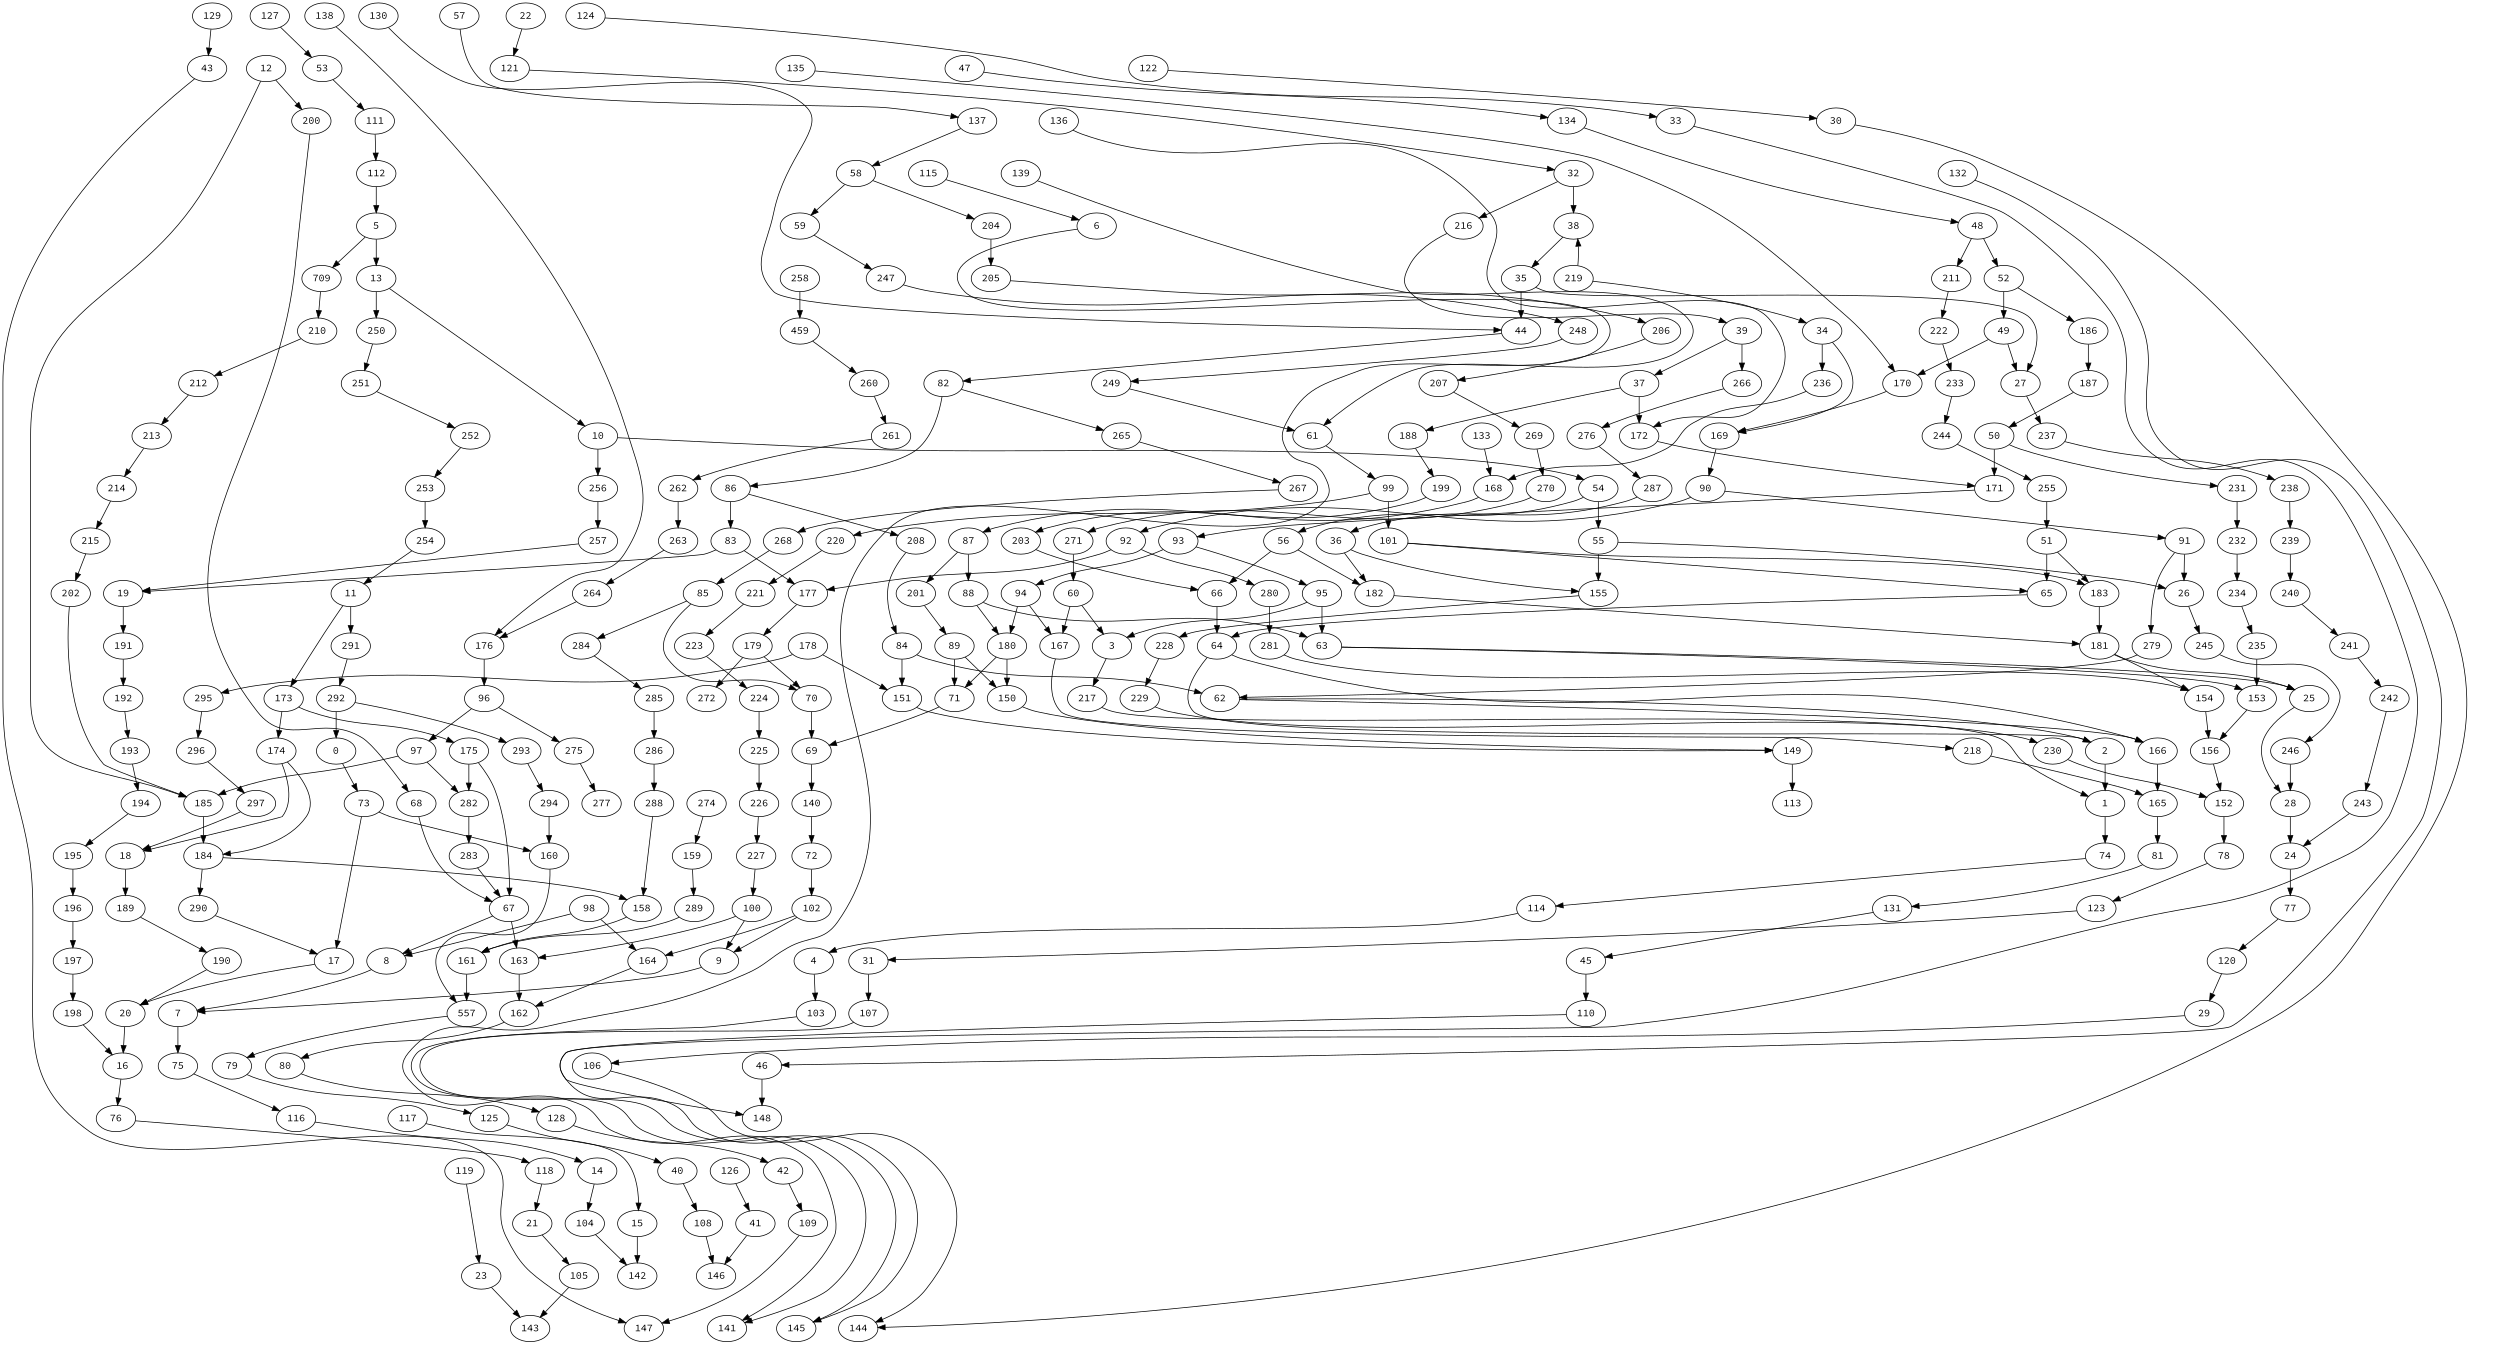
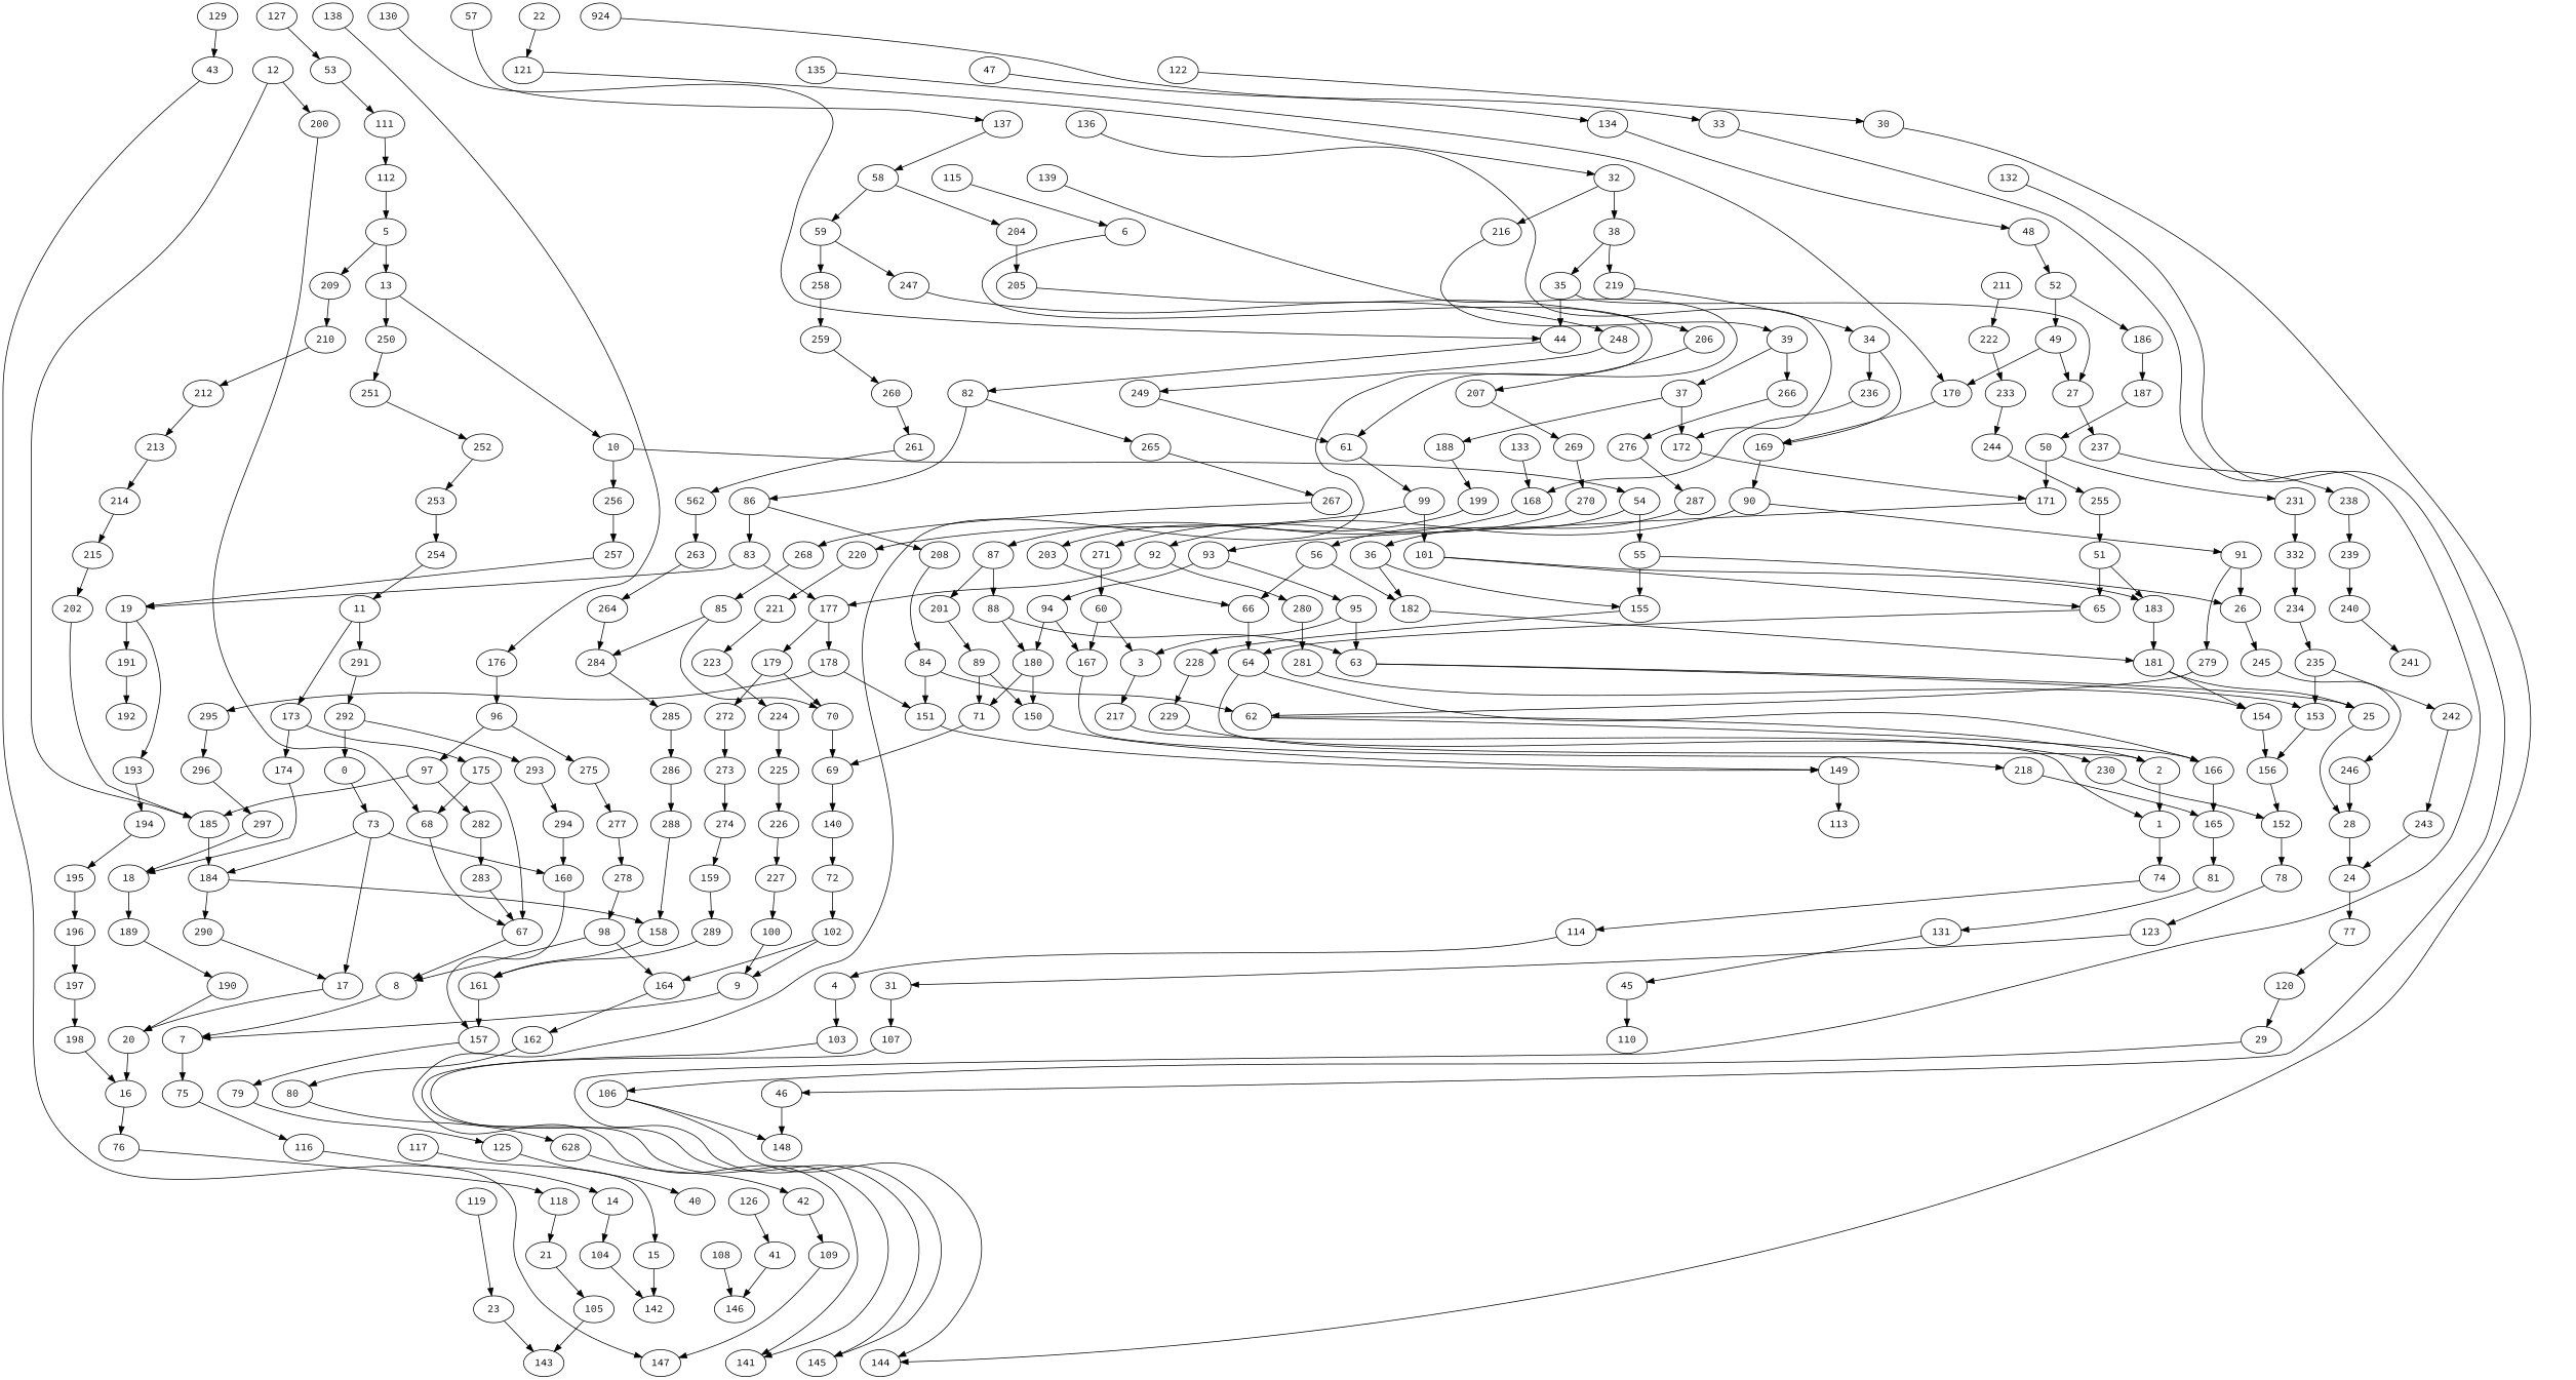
  digraph {
    fontname="Source Code Pro"
    node [fontname="Source Code Pro"]
    edge [fontname="Source Code Pro" weight=0]
    0
    73
    17
    160
    1
    74
    114
    2
    3
    217
    4
    103
    141
    5
    13
-   209 [label=709]
+   209
    10
    250
    210
    6
    7
    75
    116
    8
    9
    54
    256
    55
    56
    257
    11
    173
    291
    174
    175
    292
    12
    185
    200
    184
    68
    251
    14
    104
    142
    15
    16
    76
    118
    20
    18
    189
    190
    19
    191
    192
    21
    105
    143
    22
    121
    32
    23
    24
    77
    120
    25
    28
    26
    245
    246
    27
    237
    238
    29
    106
    144
    30
    31
    107
    145
    38
    216
    35
    219
    39
    33
    34
    169
    236
    90
    168
    44
    82
    36
    155
    182
    228
    181
    37
    172
    188
    171
    199
    266
    276
    40
    108
    146
    41
    42
    109
    147
    43
    86
    265
    45
    110
    148
    46
    47
    134
    48
    52
    211
    49
    186
    222
    170
    50
    231
    93
-   232
+   232 [label=332]
    51
    65
    183
    64
    187
    53
    111
    112
    66
    57
    137
    58
    59
    204
    247
    258
    205
    248
-   259 [label=459]
+   259
    60
    167
    218
    61
    99
    101
    220
    62
    166
    165
    63
    153
    156
    67
-   163
    162
    69
    140
    72
    70
    71
    102
    164
-   157 [label=557]
+   157
    78
    123
    79
    125
    80
-   128
+   128 [label=628]
    81
    131
    83
    208
    267
    177
    178
    179
    84
    151
    149
    85
    284
    285
    87
    88
    201
    180
    89
    150
    91
    92
    279
    280
    281
    94
    95
    96
    97
    275
    282
    277
    283
    98
    221
    100
    115
    117
    119
    122
-   124
+   124 [label=924]
    126
    127
    129
    130
    132
    133
    135
    136
    138
    176
    139
    113
    152
    154
    229
    158
    161
    159
    289
    290
    295
    272
    296
+   273
    203
    193
    194
    195
    196
    197
    198
    202
    206
    207
    269
    270
    212
    213
    233
    214
    215
    223
    224
    244
    225
    226
    227
    230
    234
    235
    255
    239
    240
    241
    242
    243
    249
    252
    253
    254
    260
    261
-   262
+   262 [label=562]
    263
    264
    268
    287
    271
    274
+   278
    286
    288
    293
    294
    297
    0 -> 73
    73 -> 17 [weight=1]
    73 -> 160
    17 -> 20
    160 -> 157
    1 -> 74
    74 -> 114
    114 -> 4
    2 -> 1 [weight=4]
    3 -> 217
    217 -> 1
    4 -> 103
    103 -> 141
    5 -> 13 [weight=4]
    5 -> 209
    13 -> 10
    13 -> 250
    209 -> 210
    10 -> 54 [weight=3]
    10 -> 256 [weight=4]
    250 -> 251
    210 -> 212
    6 -> 141
    7 -> 75 [weight=1]
    75 -> 116
    116 -> 14
    8 -> 7
    9 -> 7
    54 -> 55 [weight=1]
    54 -> 56
    256 -> 257
    55 -> 26
    55 -> 155 [weight=4]
    56 -> 182 [weight=2]
    56 -> 66
    257 -> 19
    11 -> 173
    11 -> 291 [weight=1]
    173 -> 174
    173 -> 175
    291 -> 292
-   174 -> 184
+   73 -> 184
    174 -> 18
-   175 -> 282 [weight=3]
+   175 -> 68 [weight=3]
    175 -> 67 [weight=5]
    292 -> 0 [weight=1]
    292 -> 293
    12 -> 185
    12 -> 200
    185 -> 184 [weight=5]
    200 -> 68
    184 -> 158 [weight=2]
    184 -> 290
    68 -> 67 [weight=1]
    251 -> 252
    14 -> 104
    104 -> 142
    15 -> 142 [weight=1]
    16 -> 76
    76 -> 118
    118 -> 21
    20 -> 16 [weight=1]
    18 -> 189
    189 -> 190
    190 -> 20
    19 -> 191 [weight=2]
    191 -> 192 [weight=1]
-   192 -> 193 [weight=1]
+   19 -> 193 [weight=1]
    21 -> 105
    105 -> 143
    22 -> 121
    121 -> 32
    32 -> 38 [weight=1]
    32 -> 216
    23 -> 143
    24 -> 77 [weight=1]
    77 -> 120
    120 -> 29
    25 -> 28
    28 -> 24 [weight=1]
    26 -> 245
    245 -> 246
    246 -> 28 [weight=3]
    27 -> 237 [weight=1]
    237 -> 238
    238 -> 239
    29 -> 106
    106 -> 144
    30 -> 144
    31 -> 107 [weight=1]
    107 -> 145
    38 -> 35 [weight=1]
-   219 -> 38 [weight=3]
+   38 -> 219 [weight=3]
    216 -> 39
    35 -> 27
    35 -> 44 [weight=4]
    219 -> 34
    39 -> 37
    39 -> 266 [weight=1]
    33 -> 145
    34 -> 169
    34 -> 236
    169 -> 90 [weight=1]
    236 -> 168
    90 -> 91
    90 -> 92 [weight=1]
    168 -> 87
    44 -> 82
    82 -> 86
    82 -> 265
    36 -> 155
    36 -> 182 [weight=3]
    155 -> 228
    182 -> 181
    228 -> 229
    181 -> 25
    181 -> 154
    37 -> 172 [weight=1]
    37 -> 188
    172 -> 171
    188 -> 199
    171 -> 93
    199 -> 203
    266 -> 276
    276 -> 287
-   40 -> 108
    108 -> 146
    41 -> 146
    42 -> 109
    109 -> 147
    43 -> 147
    86 -> 83 [weight=1]
    86 -> 208
    265 -> 267
    45 -> 110 [weight=1]
-   110 -> 148
+   106 -> 148
    46 -> 148 [weight=2]
    47 -> 134
    134 -> 48
    48 -> 52 [weight=1]
-   48 -> 211 [weight=1]
    52 -> 49 [weight=3]
    52 -> 186
    211 -> 222
    49 -> 27 [weight=1]
    49 -> 170 [weight=1]
    186 -> 187 [weight=2]
    222 -> 233
    170 -> 169
    50 -> 171 [weight=1]
    50 -> 231
    231 -> 232 [weight=1]
    93 -> 94 [weight=2]
    93 -> 95
    232 -> 234 [weight=4]
    51 -> 65 [weight=2]
    51 -> 183
    65 -> 64
    183 -> 181 [weight=5]
    64 -> 2
    64 -> 166
    187 -> 50
    53 -> 111
    111 -> 112
    112 -> 5 [weight=1]
    66 -> 64 [weight=1]
    57 -> 137
    137 -> 58
    58 -> 59
    58 -> 204
    59 -> 247
+   59 -> 258 [weight=5]
    204 -> 205 [weight=2]
    247 -> 248
    258 -> 259 [weight=1]
    205 -> 206
    248 -> 249
    259 -> 260
    60 -> 3
    60 -> 167 [weight=3]
    167 -> 218
    218 -> 165 [weight=1]
    61 -> 99
    99 -> 101 [weight=7]
    99 -> 220 [weight=1]
    101 -> 65
    101 -> 183
    220 -> 221
    62 -> 2
    62 -> 166
    166 -> 165
    165 -> 81 [weight=1]
    63 -> 25
    63 -> 153
    153 -> 156 [weight=1]
    156 -> 152
    67 -> 8 [weight=1]
-   67 -> 163 [weight=3]
-   163 -> 162 [weight=1]
    162 -> 80
    69 -> 140 [weight=1]
    140 -> 72 [weight=2]
    72 -> 102 [weight=6]
    70 -> 69 [weight=7]
    71 -> 69
    102 -> 9
    102 -> 164 [weight=1]
    164 -> 162
    157 -> 79
    78 -> 123
    123 -> 31
    79 -> 125
    125 -> 40
    80 -> 128
    128 -> 42
    81 -> 131
    131 -> 45
    83 -> 19
    83 -> 177
    208 -> 84
    267 -> 268
+   177 -> 178 [weight=1]
    177 -> 179
    178 -> 151
    178 -> 295
    179 -> 70
    179 -> 272
    84 -> 62 [weight=5]
    84 -> 151 [weight=1]
    151 -> 149
    149 -> 113 [weight=2]
    85 -> 70
    85 -> 284
    284 -> 285
    285 -> 286
    87 -> 88 [weight=1]
    87 -> 201
    88 -> 63 [weight=3]
    88 -> 180
    201 -> 89
    180 -> 71 [weight=3]
    180 -> 150 [weight=3]
    89 -> 71
    89 -> 150
    150 -> 149
    91 -> 26
    91 -> 279
    92 -> 177 [weight=1]
    92 -> 280
    279 -> 62
    280 -> 281
    281 -> 154
    94 -> 167 [weight=1]
    94 -> 180 [weight=6]
    95 -> 3
    95 -> 63 [weight=7]
    96 -> 97 [weight=2]
    96 -> 275 [weight=2]
    97 -> 185
    97 -> 282
    275 -> 277
    282 -> 283 [weight=1]
+   277 -> 278
    283 -> 67
    98 -> 8
    98 -> 164 [weight=1]
    221 -> 223
    100 -> 9
-   100 -> 163
    115 -> 6
    117 -> 15
    119 -> 23
    122 -> 30
    124 -> 33
    126 -> 41
    127 -> 53
    129 -> 43
    130 -> 44
    132 -> 46
    133 -> 168 [weight=1]
    135 -> 170
    136 -> 172
    138 -> 176
    176 -> 96 [weight=1]
    139 -> 61
    152 -> 78 [weight=7]
    154 -> 156 [weight=1]
    229 -> 230
    158 -> 161
    161 -> 157 [weight=1]
    159 -> 289
    289 -> 161 [weight=1]
    290 -> 17
    295 -> 296
+   272 -> 273
    296 -> 297
+   273 -> 274
    203 -> 66
    193 -> 194
    194 -> 195
    195 -> 196
    196 -> 197 [weight=1]
    197 -> 198 [weight=6]
    198 -> 16 [weight=1]
    202 -> 185
    206 -> 207
    207 -> 269
    269 -> 270
    270 -> 271
    212 -> 213
    213 -> 214
    233 -> 244 [weight=1]
    214 -> 215
    215 -> 202
    223 -> 224
    224 -> 225
    244 -> 255
    225 -> 226
    226 -> 227
    227 -> 100
    230 -> 152
    234 -> 235
    235 -> 153 [weight=1]
    255 -> 51 [weight=2]
    239 -> 240 [weight=2]
    240 -> 241
-   241 -> 242
+   235 -> 242
    242 -> 243
    243 -> 24
    249 -> 61
    252 -> 253
    253 -> 254 [weight=1]
    254 -> 11
    260 -> 261
    261 -> 262
    262 -> 263 [weight=6]
    263 -> 264
-   264 -> 176
+   264 -> 284
    268 -> 85 [weight=1]
    287 -> 36
    271 -> 60 [weight=1]
    274 -> 159
+   278 -> 98
    286 -> 288 [weight=1]
    288 -> 158
    293 -> 294
    294 -> 160 [weight=2]
    297 -> 18
  }
